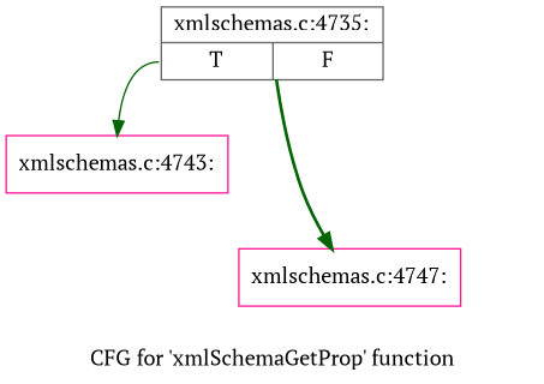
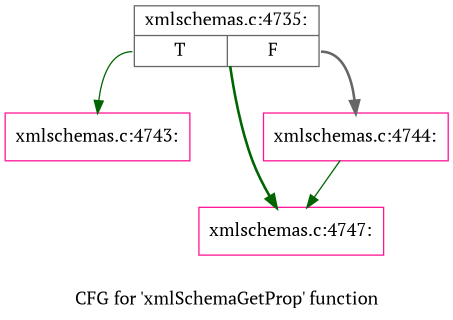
  digraph {
    fontname="PT Serif"
    label="CFG for 'xmlSchemaGetProp' function"
    node [color=deeppink fontname="PT Serif" shape=record]
    edge [color=darkgreen fontname="PT Serif" style=solid]
    n1 [color=gray40 label="{xmlschemas.c:4735:|{<s0>T|<s1>F}}"]
    n2 [label="{xmlschemas.c:4743:}"]
+   n3 [label="{xmlschemas.c:4744:}"]
    n4 [label="{xmlschemas.c:4747:}"]
    n1 -> n2 [tailport=s0]
+   n1 -> n3 [color=gray40 style=bold tailport=s1]
    n1 -> n4 [style=bold]
+   n3 -> n4
  }
